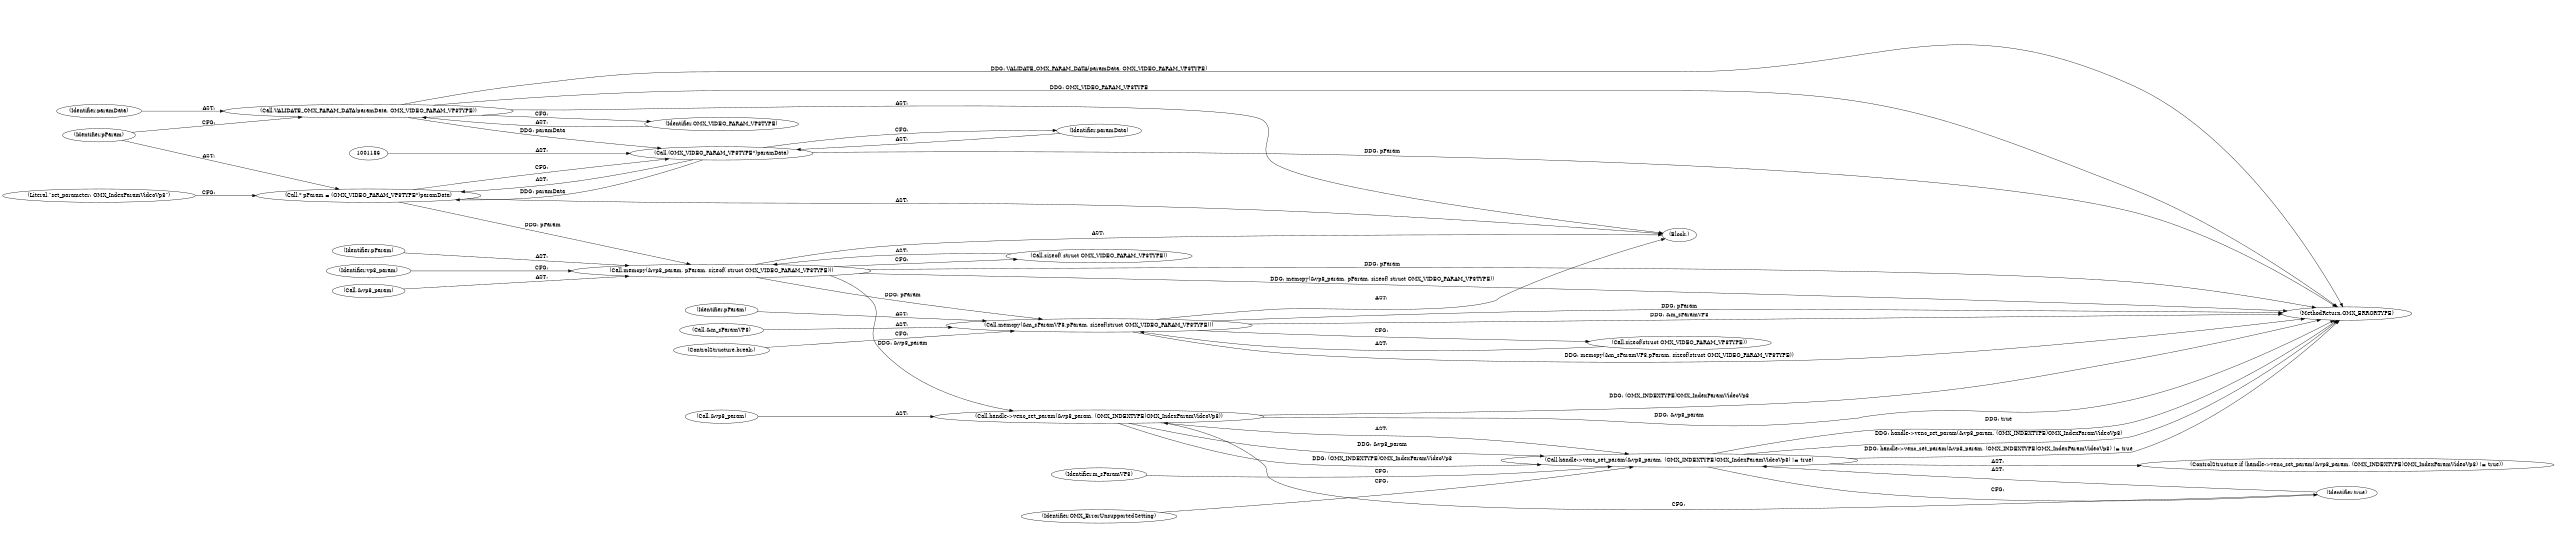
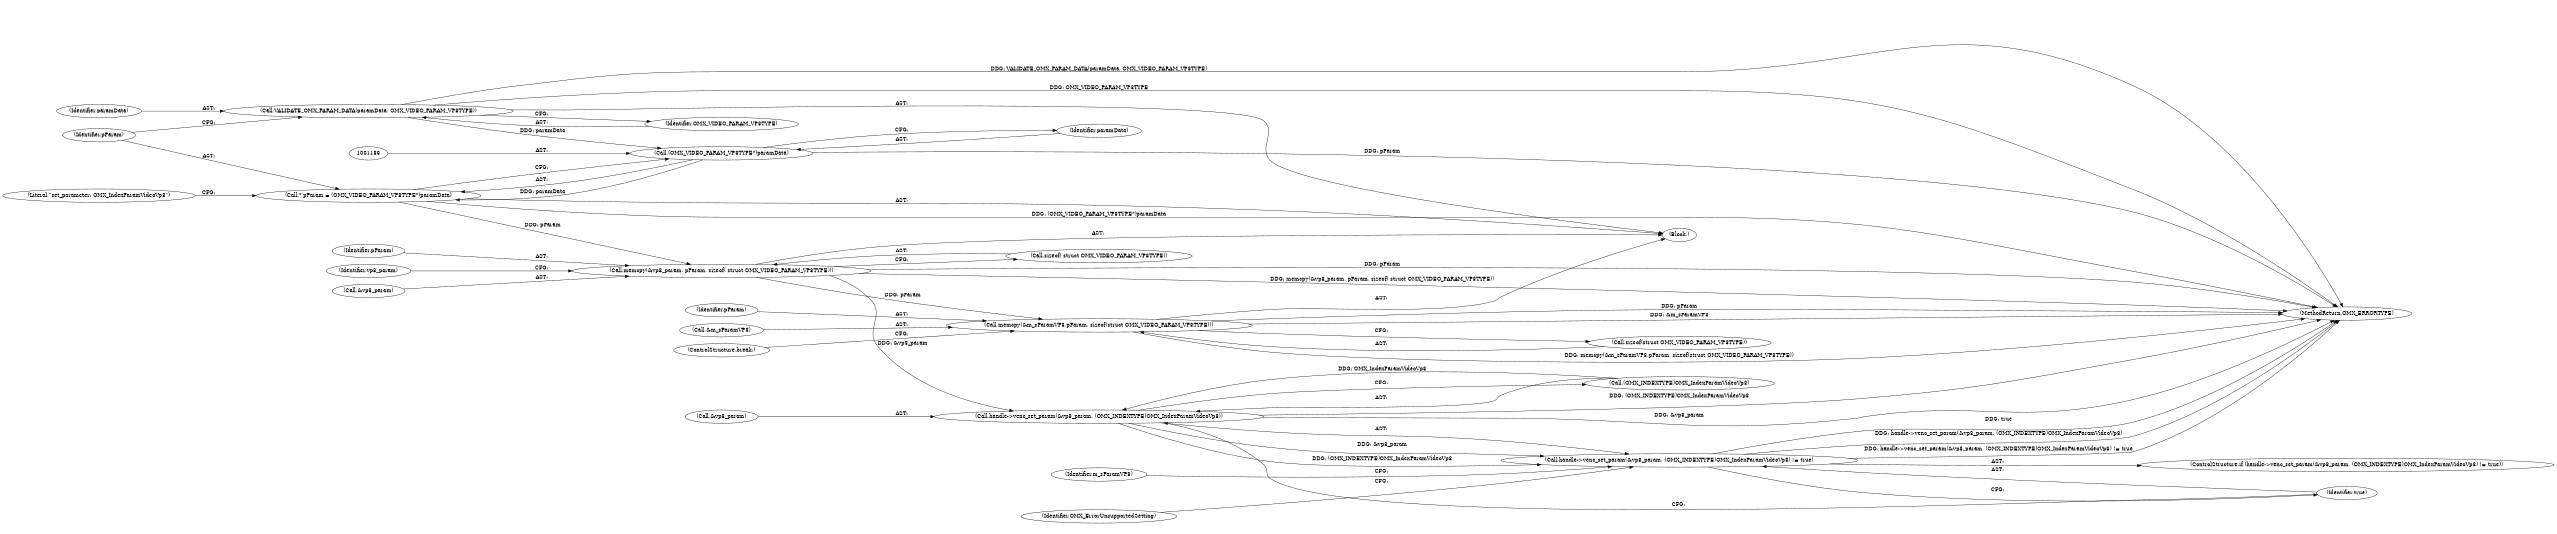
  digraph {
    rankdir=LR
    n1 [label="(Call,* pParam = (OMX_VIDEO_PARAM_VP8TYPE*)paramData)"]
    n2 [label="(Call,(OMX_VIDEO_PARAM_VP8TYPE*)paramData)"]
    n3 [label="(Call,memcpy(&vp8_param, pParam, sizeof( struct OMX_VIDEO_PARAM_VP8TYPE)))"]
    n4 [label="(MethodReturn,OMX_ERRORTYPE)"]
    n5 [label="(Block,)"]
    n6 [label="(Identifier,paramData)"]
    n7 [label="(Call,handle->venc_set_param(&vp8_param, (OMX_INDEXTYPE)OMX_IndexParamVideoVp8))"]
    n8 [label="(Call,memcpy(&m_sParamVP8,pParam, sizeof(struct OMX_VIDEO_PARAM_VP8TYPE)))"]
    n9 [label="(Call,sizeof( struct OMX_VIDEO_PARAM_VP8TYPE))"]
    n10 [label="(Call,VALIDATE_OMX_PARAM_DATA(paramData, OMX_VIDEO_PARAM_VP8TYPE))"]
    n11 [label="(Identifier,OMX_VIDEO_PARAM_VP8TYPE)"]
    n12 [label="(Call,handle->venc_set_param(&vp8_param, (OMX_INDEXTYPE)OMX_IndexParamVideoVp8) != true)"]
+   n13 [label="(Call,(OMX_INDEXTYPE)OMX_IndexParamVideoVp8)"]
    n14 [label="(Call,sizeof(struct OMX_VIDEO_PARAM_VP8TYPE))"]
    n15 [label="(ControlStructure,if (handle->venc_set_param(&vp8_param, (OMX_INDEXTYPE)OMX_IndexParamVideoVp8) != true))"]
    n16 [label="(Identifier,true)"]
    n17 [label="(Call,&m_sParamVP8)"]
    n18 [label="(Identifier,m_sParamVP8)"]
    n19 [label="(Literal,\"set_parameter: OMX_IndexParamVideoVp8\")"]
    n20 [label="(Call,&vp8_param)"]
    n21 [label="(Identifier,vp8_param)"]
    n22 [label="(Call,&vp8_param)"]
    n23 [label="(Identifier,OMX_ErrorUnsupportedSetting)"]
    n24 [label="(Identifier,paramData)"]
    n25 [label="(Identifier,pParam)"]
    n26 [label="(ControlStructure,break;)"]
    n27 [label="(Identifier,pParam)"]
    n28 [label="(Identifier,pParam)"]
    1001186
    n1 -> n2 [label="CFG: "]
    n1 -> n3 [label="DDG: pParam"]
+   n1 -> n4 [label="DDG: (OMX_VIDEO_PARAM_VP8TYPE*)paramData"]
    n1 -> n5 [label="AST: "]
    n2 -> n1 [label="AST: "]
    n2 -> n1 [label="DDG: paramData"]
    n2 -> n4 [label="DDG: pParam"]
    n2 -> n6 [label="CFG: "]
    n3 -> n4 [label="DDG: pParam"]
    n3 -> n4 [label="DDG: memcpy(&vp8_param, pParam, sizeof( struct OMX_VIDEO_PARAM_VP8TYPE))"]
    n3 -> n5 [label="AST: "]
    n3 -> n7 [label="DDG: &vp8_param"]
    n3 -> n8 [label="DDG: pParam"]
    n3 -> n9 [label="CFG: "]
    n6 -> n2 [label="AST: "]
    n7 -> n4 [label="DDG: (OMX_INDEXTYPE)OMX_IndexParamVideoVp8"]
    n7 -> n4 [label="DDG: &vp8_param"]
    n7 -> n12 [label="AST: "]
    n7 -> n12 [label="DDG: &vp8_param"]
    n7 -> n12 [label="DDG: (OMX_INDEXTYPE)OMX_IndexParamVideoVp8"]
+   n7 -> n13 [label="CFG: "]
    n8 -> n4 [label="DDG: &m_sParamVP8"]
    n8 -> n4 [label="DDG: memcpy(&m_sParamVP8,pParam, sizeof(struct OMX_VIDEO_PARAM_VP8TYPE))"]
    n8 -> n4 [label="DDG: pParam"]
    n8 -> n5 [label="AST: "]
    n8 -> n14 [label="CFG: "]
    n9 -> n3 [label="AST: "]
    n10 -> n2 [label="DDG: paramData"]
    n10 -> n4 [label="DDG: VALIDATE_OMX_PARAM_DATA(paramData, OMX_VIDEO_PARAM_VP8TYPE)"]
    n10 -> n4 [label="DDG: OMX_VIDEO_PARAM_VP8TYPE"]
    n10 -> n5 [label="AST: "]
    n10 -> n11 [label="CFG: "]
    n11 -> n10 [label="AST: "]
    n12 -> n4 [label="DDG: handle->venc_set_param(&vp8_param, (OMX_INDEXTYPE)OMX_IndexParamVideoVp8)"]
    n12 -> n4 [label="DDG: handle->venc_set_param(&vp8_param, (OMX_INDEXTYPE)OMX_IndexParamVideoVp8) != true"]
    n12 -> n4 [label="DDG: true"]
    n12 -> n15 [label="AST: "]
    n12 -> n16 [label="CFG: "]
+   n13 -> n7 [label="AST: "]
+   n13 -> n7 [label="DDG: OMX_IndexParamVideoVp8"]
    n14 -> n8 [label="AST: "]
    n16 -> n7 [label="CFG: "]
    n16 -> n12 [label="AST: "]
    n17 -> n8 [label="AST: "]
    n18 -> n12 [label="CFG: "]
    n19 -> n1 [label="CFG: "]
    n20 -> n7 [label="AST: "]
    n21 -> n3 [label="CFG: "]
    n22 -> n3 [label="AST: "]
    n23 -> n12 [label="CFG: "]
    n24 -> n10 [label="AST: "]
    n25 -> n3 [label="AST: "]
    n26 -> n8 [label="CFG: "]
    n27 -> n1 [label="AST: "]
    n27 -> n10 [label="CFG: "]
    n28 -> n8 [label="AST: "]
    1001186 -> n2 [label="AST: "]
  }
